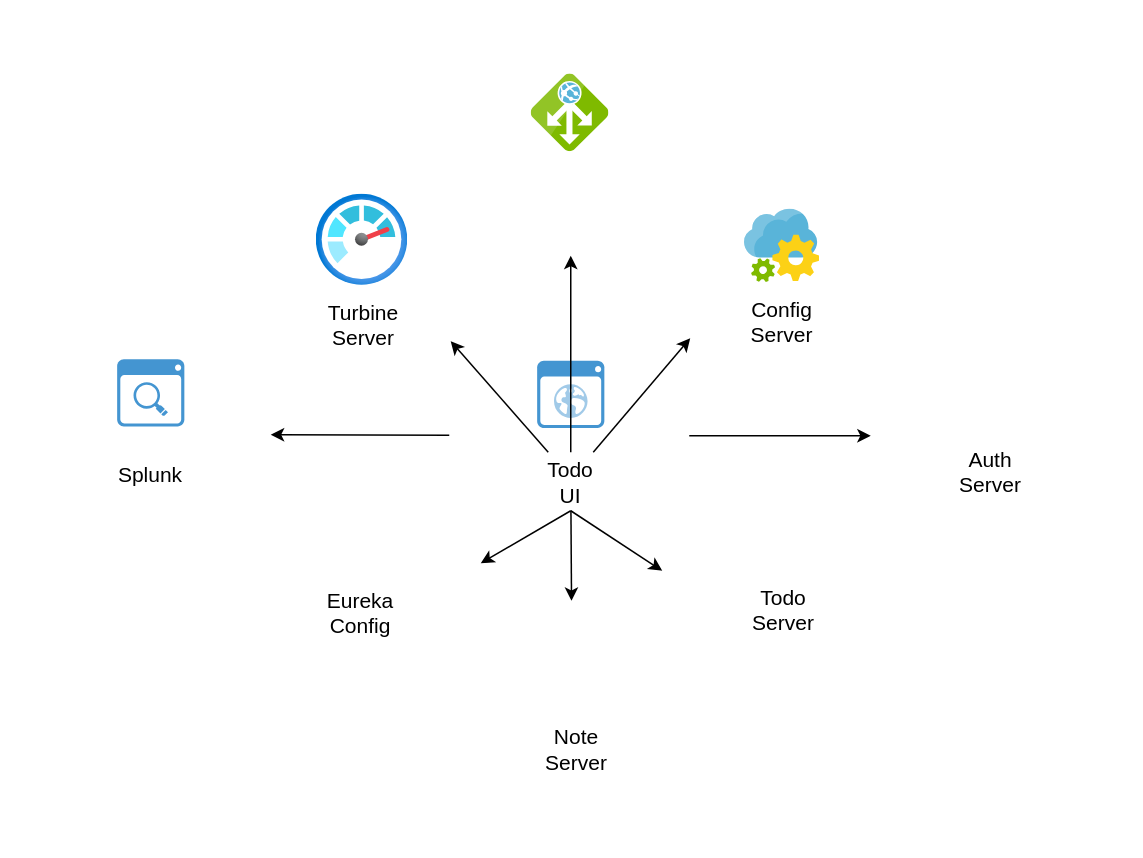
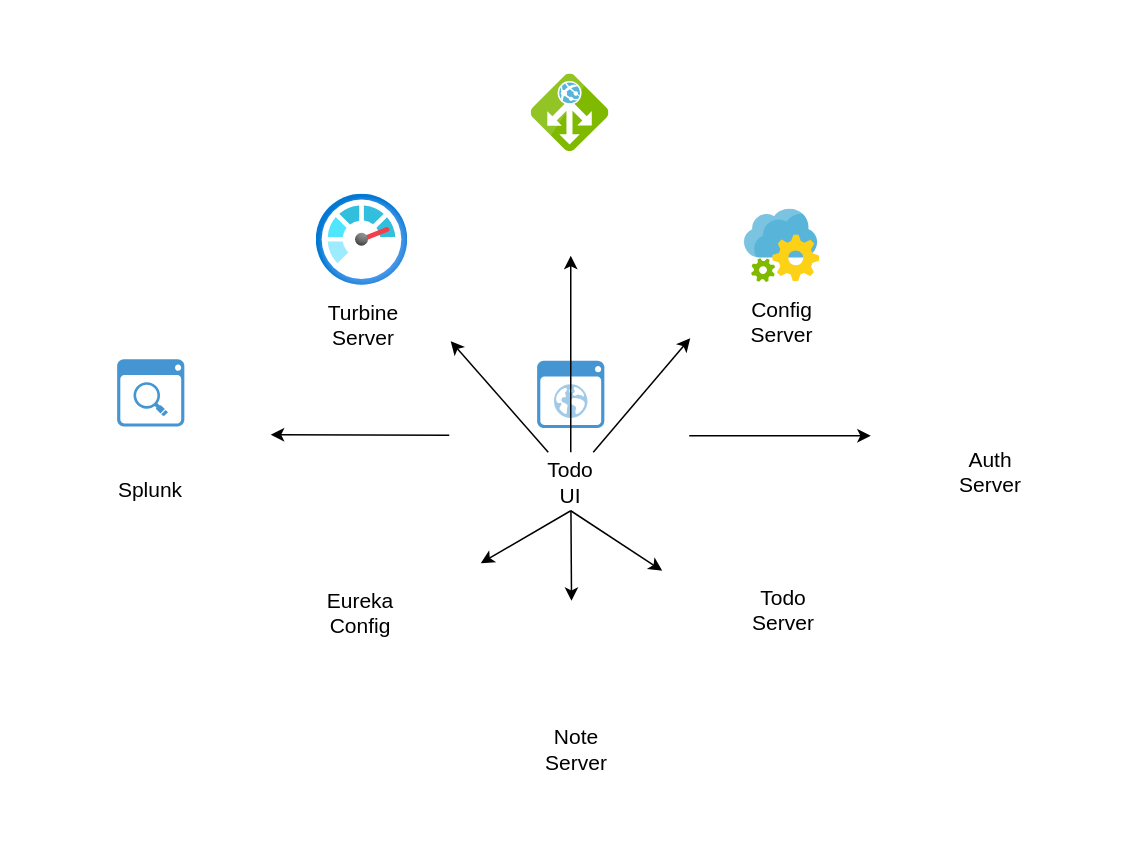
  <mxCell id="0" />
  <mxCell id="1" parent="0" />
  <mxCell id="2" value="" style="group" vertex="1" connectable="0" parent="1"><mxGeometry x="441" y="109" width="160" height="160" as="geometry" /></mxCell>
  <mxCell id="3" value="" style="shape=image;html=1;verticalAlign=top;verticalLabelPosition=bottom;labelBackgroundColor=#ffffff;imageAspect=0;aspect=fixed;image=https://cdn0.iconfinder.com/data/icons/icocentre-free-icons/169/f-hexagon_128-128.png" vertex="1" parent="2"><mxGeometry y="1" width="160" height="160" as="geometry" /></mxCell>
  <mxCell id="4" value="" style="sketch=0;aspect=fixed;html=1;points=[];align=center;image;fontSize=12;image=img/lib/mscae/App_Configuration.svg;" vertex="1" parent="2"><mxGeometry x="55" y="30" width="50" height="49" as="geometry" /></mxCell>
  <mxCell id="5" value="&lt;font style=&quot;font-size: 14px&quot;&gt;Config Server&lt;/font&gt;" style="text;html=1;strokeColor=none;fillColor=none;align=center;verticalAlign=middle;whiteSpace=wrap;rounded=0;" vertex="1" parent="2"><mxGeometry x="50" y="90" width="60" height="30" as="geometry" /></mxCell>
  <mxCell id="6" value="" style="group" vertex="1" connectable="0" parent="1"><mxGeometry x="165" y="325" width="160" height="160" as="geometry" /></mxCell>
  <mxCell id="7" value="" style="shape=image;html=1;verticalAlign=top;verticalLabelPosition=bottom;labelBackgroundColor=#ffffff;imageAspect=0;aspect=fixed;image=https://cdn0.iconfinder.com/data/icons/icocentre-free-icons/169/f-hexagon_128-128.png" vertex="1" parent="6"><mxGeometry x="-5" y="-30" width="160" height="160" as="geometry" /></mxCell>
  <mxCell id="8" value="" style="shape=image;html=1;verticalAlign=top;verticalLabelPosition=bottom;labelBackgroundColor=#ffffff;imageAspect=0;aspect=fixed;image=https://cdn0.iconfinder.com/data/icons/internet-connection-1/100/signal_tower-128.png;fontSize=14;" vertex="1" parent="6"><mxGeometry x="44" y="1" width="60" height="60" as="geometry" /></mxCell>
  <mxCell id="9" value="&lt;font style=&quot;font-size: 14px&quot;&gt;Eureka Config&lt;/font&gt;" style="text;html=1;strokeColor=none;fillColor=none;align=center;verticalAlign=middle;whiteSpace=wrap;rounded=0;" vertex="1" parent="6"><mxGeometry x="45" y="68" width="60" height="30" as="geometry" /></mxCell>
  <mxCell id="10" value="" style="group" vertex="1" connectable="0" parent="1"><mxGeometry x="580" y="215" width="160" height="160" as="geometry" /></mxCell>
  <mxCell id="11" value="" style="shape=image;html=1;verticalAlign=top;verticalLabelPosition=bottom;labelBackgroundColor=#ffffff;imageAspect=0;aspect=fixed;image=https://cdn0.iconfinder.com/data/icons/icocentre-free-icons/169/f-hexagon_128-128.png" vertex="1" parent="10"><mxGeometry y="-5" width="160" height="160" as="geometry" /></mxCell>
  <mxCell id="12" value="" style="shape=image;html=1;verticalAlign=top;verticalLabelPosition=bottom;labelBackgroundColor=#ffffff;imageAspect=0;aspect=fixed;image=https://cdn2.iconfinder.com/data/icons/gnomeicontheme/48x48/stock/generic/stock_keyring.png" vertex="1" parent="10"><mxGeometry x="56" y="29" width="48" height="48" as="geometry" /></mxCell>
  <mxCell id="13" value="&lt;font style=&quot;font-size: 14px&quot;&gt;Auth Server&lt;/font&gt;" style="text;html=1;strokeColor=none;fillColor=none;align=center;verticalAlign=middle;whiteSpace=wrap;rounded=0;" vertex="1" parent="10"><mxGeometry x="50" y="84" width="60" height="30" as="geometry" /></mxCell>
  <mxCell id="14" value="" style="group" vertex="1" connectable="0" parent="1"><mxGeometry x="161" y="110" width="160" height="160" as="geometry" /></mxCell>
  <mxCell id="15" value="" style="shape=image;html=1;verticalAlign=top;verticalLabelPosition=bottom;labelBackgroundColor=#ffffff;imageAspect=0;aspect=fixed;image=https://cdn0.iconfinder.com/data/icons/icocentre-free-icons/169/f-hexagon_128-128.png" vertex="1" parent="14"><mxGeometry width="160" height="160" as="geometry" /></mxCell>
  <mxCell id="16" value="&lt;font style=&quot;font-size: 14px&quot;&gt;Turbine Server&lt;/font&gt;" style="text;html=1;strokeColor=none;fillColor=none;align=center;verticalAlign=middle;whiteSpace=wrap;rounded=0;" vertex="1" parent="14"><mxGeometry x="51" y="91" width="60" height="30" as="geometry" /></mxCell>
  <mxCell id="17" value="" style="aspect=fixed;html=1;points=[];align=center;image;fontSize=12;image=img/lib/azure2/management_governance/Monitor.svg;" vertex="1" parent="14"><mxGeometry x="49.5" y="19" width="61" height="61" as="geometry" /></mxCell>
  <mxCell id="18" value="" style="group" vertex="1" connectable="0" parent="1"><mxGeometry x="305" y="82" width="170" height="170" as="geometry" /></mxCell>
  <mxCell id="19" value="" style="group" vertex="1" connectable="0" parent="18"><mxGeometry x="-4" y="-62" width="159.375" height="159.375" as="geometry" /></mxCell>
  <mxCell id="20" value="" style="shape=image;html=1;verticalAlign=top;verticalLabelPosition=bottom;labelBackgroundColor=#ffffff;imageAspect=0;aspect=fixed;image=https://cdn0.iconfinder.com/data/icons/icocentre-free-icons/169/f-hexagon_128-128.png;fontSize=14;" vertex="1" parent="19"><mxGeometry width="159.375" height="159.375" as="geometry" /></mxCell>
  <mxCell id="21" value="" style="sketch=0;aspect=fixed;html=1;points=[];align=center;image;fontSize=12;image=img/lib/mscae/Application_Gateway.svg;" vertex="1" parent="19"><mxGeometry x="52.816" y="29.078" width="51.745" height="51.745" as="geometry" /></mxCell>
  <mxCell id="22" value="" style="group" vertex="1" connectable="0" parent="1"><mxGeometry x="299" y="210" width="160" height="160" as="geometry" /></mxCell>
  <mxCell id="23" value="" style="shape=image;html=1;verticalAlign=top;verticalLabelPosition=bottom;labelBackgroundColor=#gggggg;imageAspect=0;aspect=fixed;image=https://cdn0.iconfinder.com/data/icons/icocentre-free-icons/169/f-hexagon_128-128.png" vertex="1" parent="22"><mxGeometry width="160" height="160" as="geometry" /></mxCell>
  <mxCell id="24" style="edgeStyle=none;rounded=0;orthogonalLoop=1;jettySize=auto;html=1;exitX=0.25;exitY=0;exitDx=0;exitDy=0;entryX=0.006;entryY=0.106;entryDx=0;entryDy=0;entryPerimeter=0;fontSize=14;" edge="1" parent="22" source="25" target="23"><mxGeometry relative="1" as="geometry" /></mxCell>
  <mxCell id="25" value="&lt;font style=&quot;font-size: 14px&quot;&gt;Todo &lt;br&gt;UI&lt;/font&gt;" style="text;html=1;strokeColor=none;fillColor=none;align=center;verticalAlign=middle;whiteSpace=wrap;rounded=0;" vertex="1" parent="22"><mxGeometry x="51" y="91" width="60" height="39" as="geometry" /></mxCell>
  <mxCell id="26" style="edgeStyle=none;rounded=0;orthogonalLoop=1;jettySize=auto;html=1;exitX=0.75;exitY=0;exitDx=0;exitDy=0;fontSize=14;entryX=1.004;entryY=0.094;entryDx=0;entryDy=0;entryPerimeter=0;" edge="1" parent="22" source="25" target="23"><mxGeometry relative="1" as="geometry"><mxPoint x="161" y="20" as="targetPoint" /></mxGeometry></mxCell>
  <mxCell id="27" value="" style="shadow=0;dashed=0;html=1;strokeColor=none;fillColor=#4495D1;labelPosition=center;verticalLabelPosition=bottom;verticalAlign=top;align=center;outlineConnect=0;shape=mxgraph.veeam.2d.web_ui;fontSize=14;" vertex="1" parent="22"><mxGeometry x="58.6" y="30" width="44.8" height="44.8" as="geometry" /></mxCell>
  <mxCell id="28" value="" style="group" vertex="1" connectable="0" parent="1"><mxGeometry x="305" y="362" width="160" height="188" as="geometry" /></mxCell>
  <mxCell id="29" value="" style="group" vertex="1" connectable="0" parent="28"><mxGeometry x="-4" y="28" width="160" height="160" as="geometry" /></mxCell>
  <mxCell id="30" value="" style="shape=image;html=1;verticalAlign=top;verticalLabelPosition=bottom;labelBackgroundColor=#26b54a;imageAspect=0;aspect=fixed;image=https://cdn0.iconfinder.com/data/icons/icocentre-free-icons/169/f-hexagon_128-128.png" vertex="1" parent="29"><mxGeometry width="160" height="160" as="geometry" /></mxCell>
  <mxCell id="31" value="&lt;font style=&quot;font-size: 14px&quot;&gt;Note Server&lt;/font&gt;" style="text;html=1;strokeColor=none;fillColor=none;align=center;verticalAlign=middle;whiteSpace=wrap;rounded=0;" vertex="1" parent="29"><mxGeometry x="53" y="94" width="60" height="30" as="geometry" /></mxCell>
  <mxCell id="32" value="" style="shape=image;html=1;verticalAlign=top;verticalLabelPosition=bottom;labelBackgroundColor=#ffffff;imageAspect=0;aspect=fixed;image=https://cdn1.iconfinder.com/data/icons/isoglass/notes.png;fontSize=14;" vertex="1" parent="29"><mxGeometry x="57" y="28" width="48" height="48" as="geometry" /></mxCell>
  <mxCell id="33" value="" style="group" vertex="1" connectable="0" parent="1"><mxGeometry x="441" y="300" width="160" height="160" as="geometry" /></mxCell>
  <mxCell id="34" value="" style="shape=image;html=1;verticalAlign=top;verticalLabelPosition=bottom;labelBackgroundColor=#50bf6c;imageAspect=0;aspect=fixed;image=https://cdn0.iconfinder.com/data/icons/icocentre-free-icons/169/f-hexagon_128-128.png" vertex="1" parent="33"><mxGeometry width="160" height="160" as="geometry" /></mxCell>
  <mxCell id="35" value="&lt;font style=&quot;font-size: 14px&quot;&gt;Todo Server&lt;/font&gt;" style="text;html=1;strokeColor=none;fillColor=none;align=center;verticalAlign=middle;whiteSpace=wrap;rounded=0;" vertex="1" parent="33"><mxGeometry x="51" y="91" width="60" height="30" as="geometry" /></mxCell>
  <mxCell id="36" value="" style="shape=image;html=1;verticalAlign=top;verticalLabelPosition=bottom;labelBackgroundColor=#ffffff;imageAspect=0;aspect=fixed;image=https://cdn0.iconfinder.com/data/icons/apple-apps/100/Apple_Reminders-128.png;fontSize=14;" vertex="1" parent="33"><mxGeometry x="56.5" y="30" width="49" height="49" as="geometry" /></mxCell>
  <mxCell id="37" value="" style="edgeStyle=orthogonalEdgeStyle;rounded=0;orthogonalLoop=1;jettySize=auto;html=1;fontSize=14;exitX=1;exitY=0.5;exitDx=0;exitDy=0;entryX=0;entryY=0.5;entryDx=0;entryDy=0;" edge="1" parent="1" source="23" target="11"><mxGeometry relative="1" as="geometry"><mxPoint x="450" y="300" as="sourcePoint" /><mxPoint x="570" y="290" as="targetPoint" /></mxGeometry></mxCell>
  <mxCell id="38" style="rounded=0;orthogonalLoop=1;jettySize=auto;html=1;exitX=0.5;exitY=1;exitDx=0;exitDy=0;entryX=0;entryY=0.5;entryDx=0;entryDy=0;fontSize=14;" edge="1" parent="1" source="25" target="34"><mxGeometry relative="1" as="geometry" /></mxCell>
  <mxCell id="39" style="edgeStyle=none;rounded=0;orthogonalLoop=1;jettySize=auto;html=1;exitX=0.5;exitY=1;exitDx=0;exitDy=0;fontSize=14;entryX=1;entryY=0.5;entryDx=0;entryDy=0;" edge="1" parent="1" source="25" target="7"><mxGeometry relative="1" as="geometry"><mxPoint x="380.905" y="332.238" as="targetPoint" /></mxGeometry></mxCell>
  <mxCell id="40" value="" style="edgeStyle=none;rounded=0;orthogonalLoop=1;jettySize=auto;html=1;fontSize=14;exitX=0.5;exitY=0;exitDx=0;exitDy=0;" edge="1" parent="1" source="25"><mxGeometry relative="1" as="geometry"><mxPoint x="380" y="170" as="targetPoint" /></mxGeometry></mxCell>
  <mxCell id="41" value="" style="rounded=0;orthogonalLoop=1;jettySize=auto;html=1;fontSize=14;entryX=0.497;entryY=0.063;entryDx=0;entryDy=0;entryPerimeter=0;" edge="1" parent="1" source="25" target="30"><mxGeometry relative="1" as="geometry"><mxPoint x="382" y="400" as="targetPoint" /></mxGeometry></mxCell>
  <mxCell id="42" value="" style="group" vertex="1" connectable="0" parent="1"><mxGeometry x="60" y="148" width="161" height="193" as="geometry" /></mxCell>
  <mxCell id="43" value="" style="shape=image;html=1;verticalAlign=top;verticalLabelPosition=bottom;labelBackgroundColor=#ffffff;imageAspect=0;aspect=fixed;image=https://cdn0.iconfinder.com/data/icons/icocentre-free-icons/169/f-hexagon_128-128.png" vertex="1" parent="42"><mxGeometry x="-40" y="61" width="160" height="160" as="geometry" /></mxCell>
  <mxCell id="44" value="" style="shadow=0;dashed=0;html=1;strokeColor=none;fillColor=#4495D1;labelPosition=center;verticalLabelPosition=bottom;verticalAlign=top;align=center;outlineConnect=0;shape=mxgraph.veeam.2d.monitoring_console;fontSize=14;" vertex="1" parent="42"><mxGeometry x="17.6" y="91" width="44.8" height="44.8" as="geometry" /></mxCell>
- <mxCell id="45" value="&lt;font style=&quot;font-size: 14px&quot;&gt;Splunk&lt;/font&gt;" style="text;html=1;strokeColor=none;fillColor=none;align=center;verticalAlign=middle;whiteSpace=wrap;rounded=0;" vertex="1" parent="42"><mxGeometry x="10" y="153" width="60" height="30" as="geometry" /></mxCell>
+ <mxCell id="45" value="&lt;font style=&quot;font-size: 14px&quot;&gt;Splunk&lt;/font&gt;" style="text;html=1;strokeColor=none;fillColor=none;align=center;verticalAlign=middle;whiteSpace=wrap;rounded=0;" vertex="1" parent="42"><mxGeometry x="10" y="163" width="60" height="30" as="geometry" /></mxCell>
  <mxCell id="46" value="" style="edgeStyle=none;rounded=0;orthogonalLoop=1;jettySize=auto;html=1;fontSize=14;" edge="1" parent="1" source="23" target="43"><mxGeometry relative="1" as="geometry" /></mxCell>
